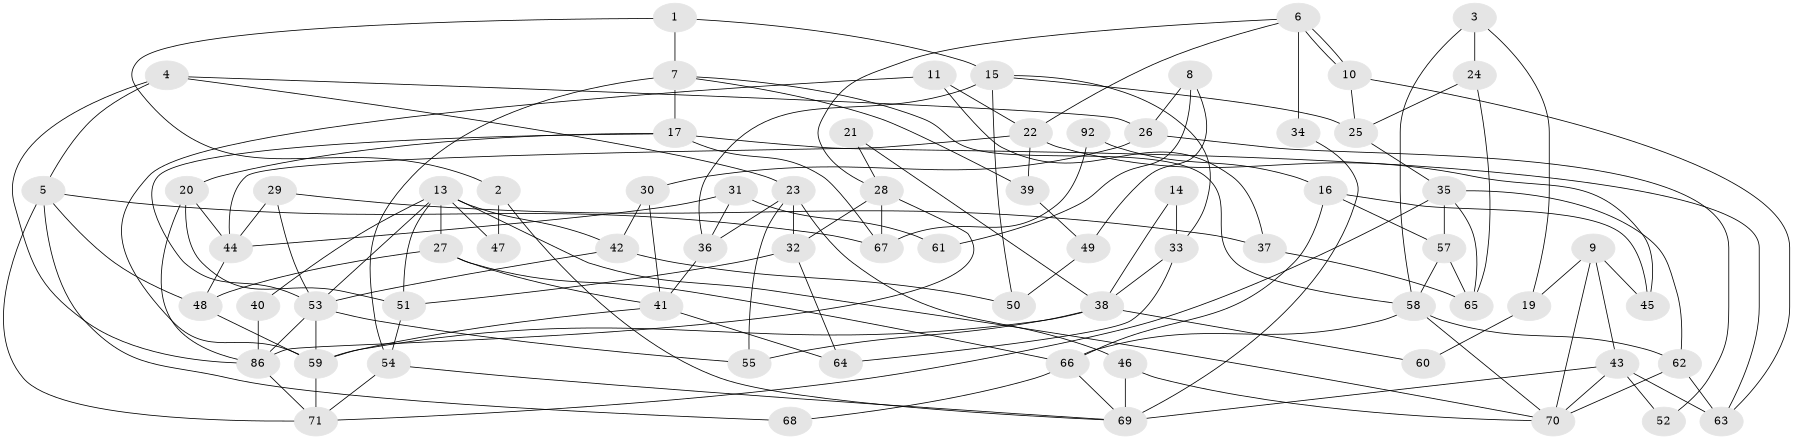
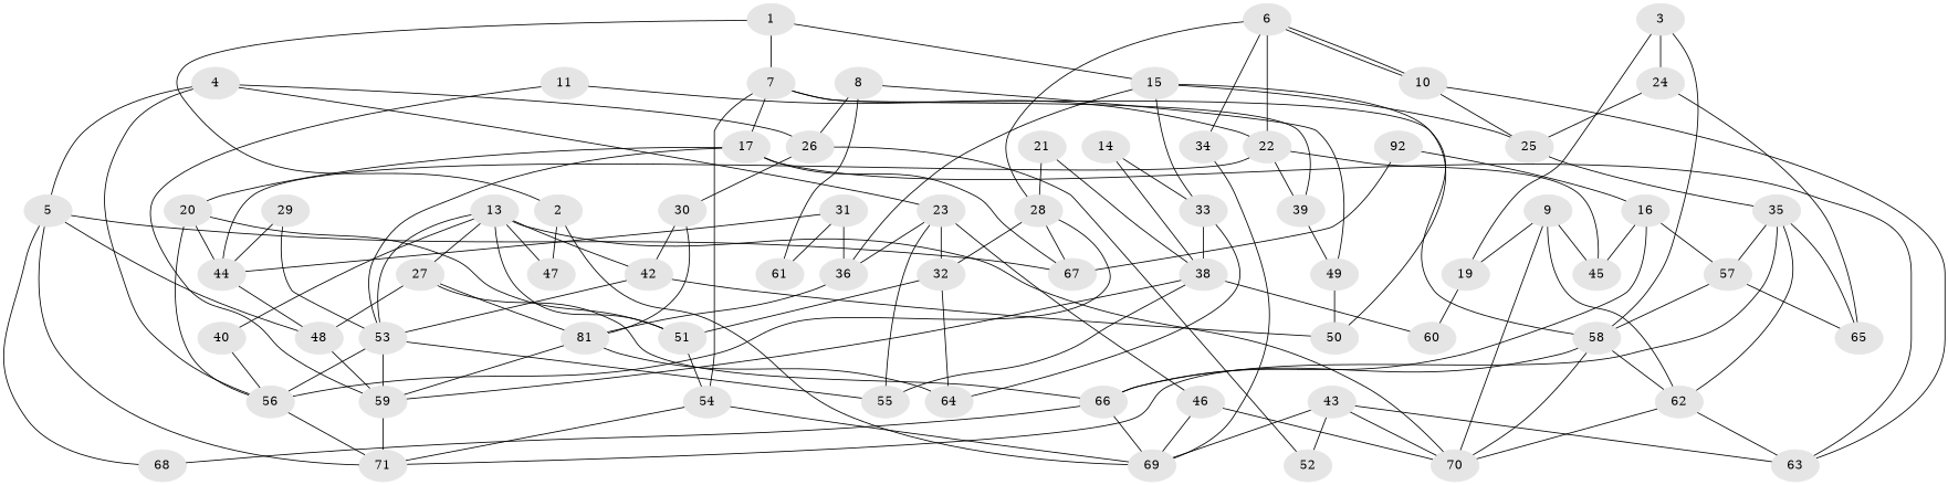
  graph {
    node [color=gray90 style=filled]
    1
    2
    7
    15
    47
    69
    58
    17
    39
    54
    25
    33
    36
    50
    3
    19
    24
    60
    65
    70
    66
    62
    4
    5
    23
    26
-   56 [label=86]
+   56
    48
    67
    68
    71
    32
    46
    55
    52
    30
    59
    6
    10
    22
    28
    34
    63
    45
    44
    53
    20
    49
    8
    61
    9
    43
    35
    11
-   37
    n56 [label=92]
    16
    57
    13
    27
    40
    42
    51
-   41
+   41 [label=81]
    14
    38
    64
    21
    29
    31
    1 -- 2
    1 -- 7
    1 -- 15
    2 -- 47
    2 -- 69
    7 -- 58
    7 -- 17
    7 -- 39
    7 -- 54
    15 -- 25
    15 -- 33
    15 -- 36
    15 -- 50
    58 -- 70
    58 -- 66
    58 -- 62
    17 -- 67
    17 -- 63
    17 -- 53
    17 -- 20
    39 -- 49
    54 -- 69
    54 -- 71
    25 -- 35
    33 -- 38
    33 -- 64
    36 -- 41
    3 -- 58
    3 -- 19
    3 -- 24
    19 -- 60
    24 -- 25
    24 -- 65
    66 -- 69
    66 -- 68
    62 -- 70
    62 -- 63
    4 -- 5
    4 -- 23
    4 -- 26
    4 -- 56
    5 -- 48
    5 -- 67
    5 -- 68
    5 -- 71
    23 -- 36
    23 -- 32
    23 -- 46
    23 -- 55
    26 -- 52
    26 -- 30
    56 -- 71
    48 -- 59
    32 -- 51
    32 -- 64
    46 -- 69
    46 -- 70
    30 -- 42
    30 -- 41
    59 -- 71
    6 -- 10
    6 -- 10
    6 -- 22
    6 -- 28
    6 -- 34
    10 -- 25
    10 -- 63
    22 -- 39
    22 -- 45
    22 -- 44
    28 -- 56
    28 -- 67
    28 -- 32
    34 -- 69
    44 -- 48
    53 -- 56
    53 -- 55
    53 -- 59
    20 -- 56
    20 -- 44
    20 -- 51
    49 -- 50
    8 -- 26
    8 -- 49
    8 -- 61
    9 -- 19
    9 -- 70
    9 -- 45
-   9 -- 43
+   9 -- 62
    43 -- 69
    43 -- 70
    43 -- 52
    43 -- 63
    35 -- 65
    35 -- 62
    35 -- 71
    35 -- 57
    11 -- 59
    11 -- 22
-   11 -- 37
-   37 -- 65
    n56 -- 67
    n56 -- 16
    16 -- 66
    16 -- 45
    16 -- 57
    57 -- 58
    57 -- 65
    13 -- 47
    13 -- 70
    13 -- 53
    13 -- 27
    13 -- 40
    13 -- 42
    13 -- 51
    27 -- 66
    27 -- 48
    27 -- 41
    40 -- 56
    42 -- 50
    42 -- 53
    51 -- 54
    41 -- 59
    41 -- 64
    14 -- 33
    14 -- 38
    38 -- 60
    38 -- 55
    38 -- 59
    21 -- 28
    21 -- 38
    29 -- 44
    29 -- 53
-   29 -- 37
    31 -- 36
    31 -- 44
    31 -- 61
  }
